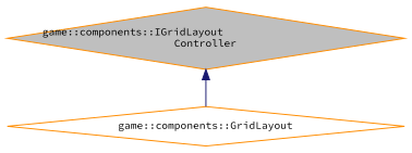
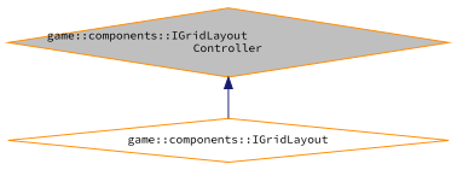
  digraph {
    fontname="Source Code Pro"
    node [color=darkorange fontname="Source Code Pro" fontsize=10 shape=diamond style=filled]
    n1 [fillcolor=grey75 fontcolor=black height=0.2 label="game::components::IGridLayout\lController" width=0.4]
-   n2 [fillcolor=white height=0.2 label="game::components::GridLayout" width=0.4]
+   n2 [fillcolor=white height=0.2 label="game::components::IGridLayout" width=0.4]
    n1 -> n2 [color=midnightblue dir=back fontname="Source Code Pro" fontsize=10 labelfontname=Helvetica labelfontsize=10 style=solid]
  }
